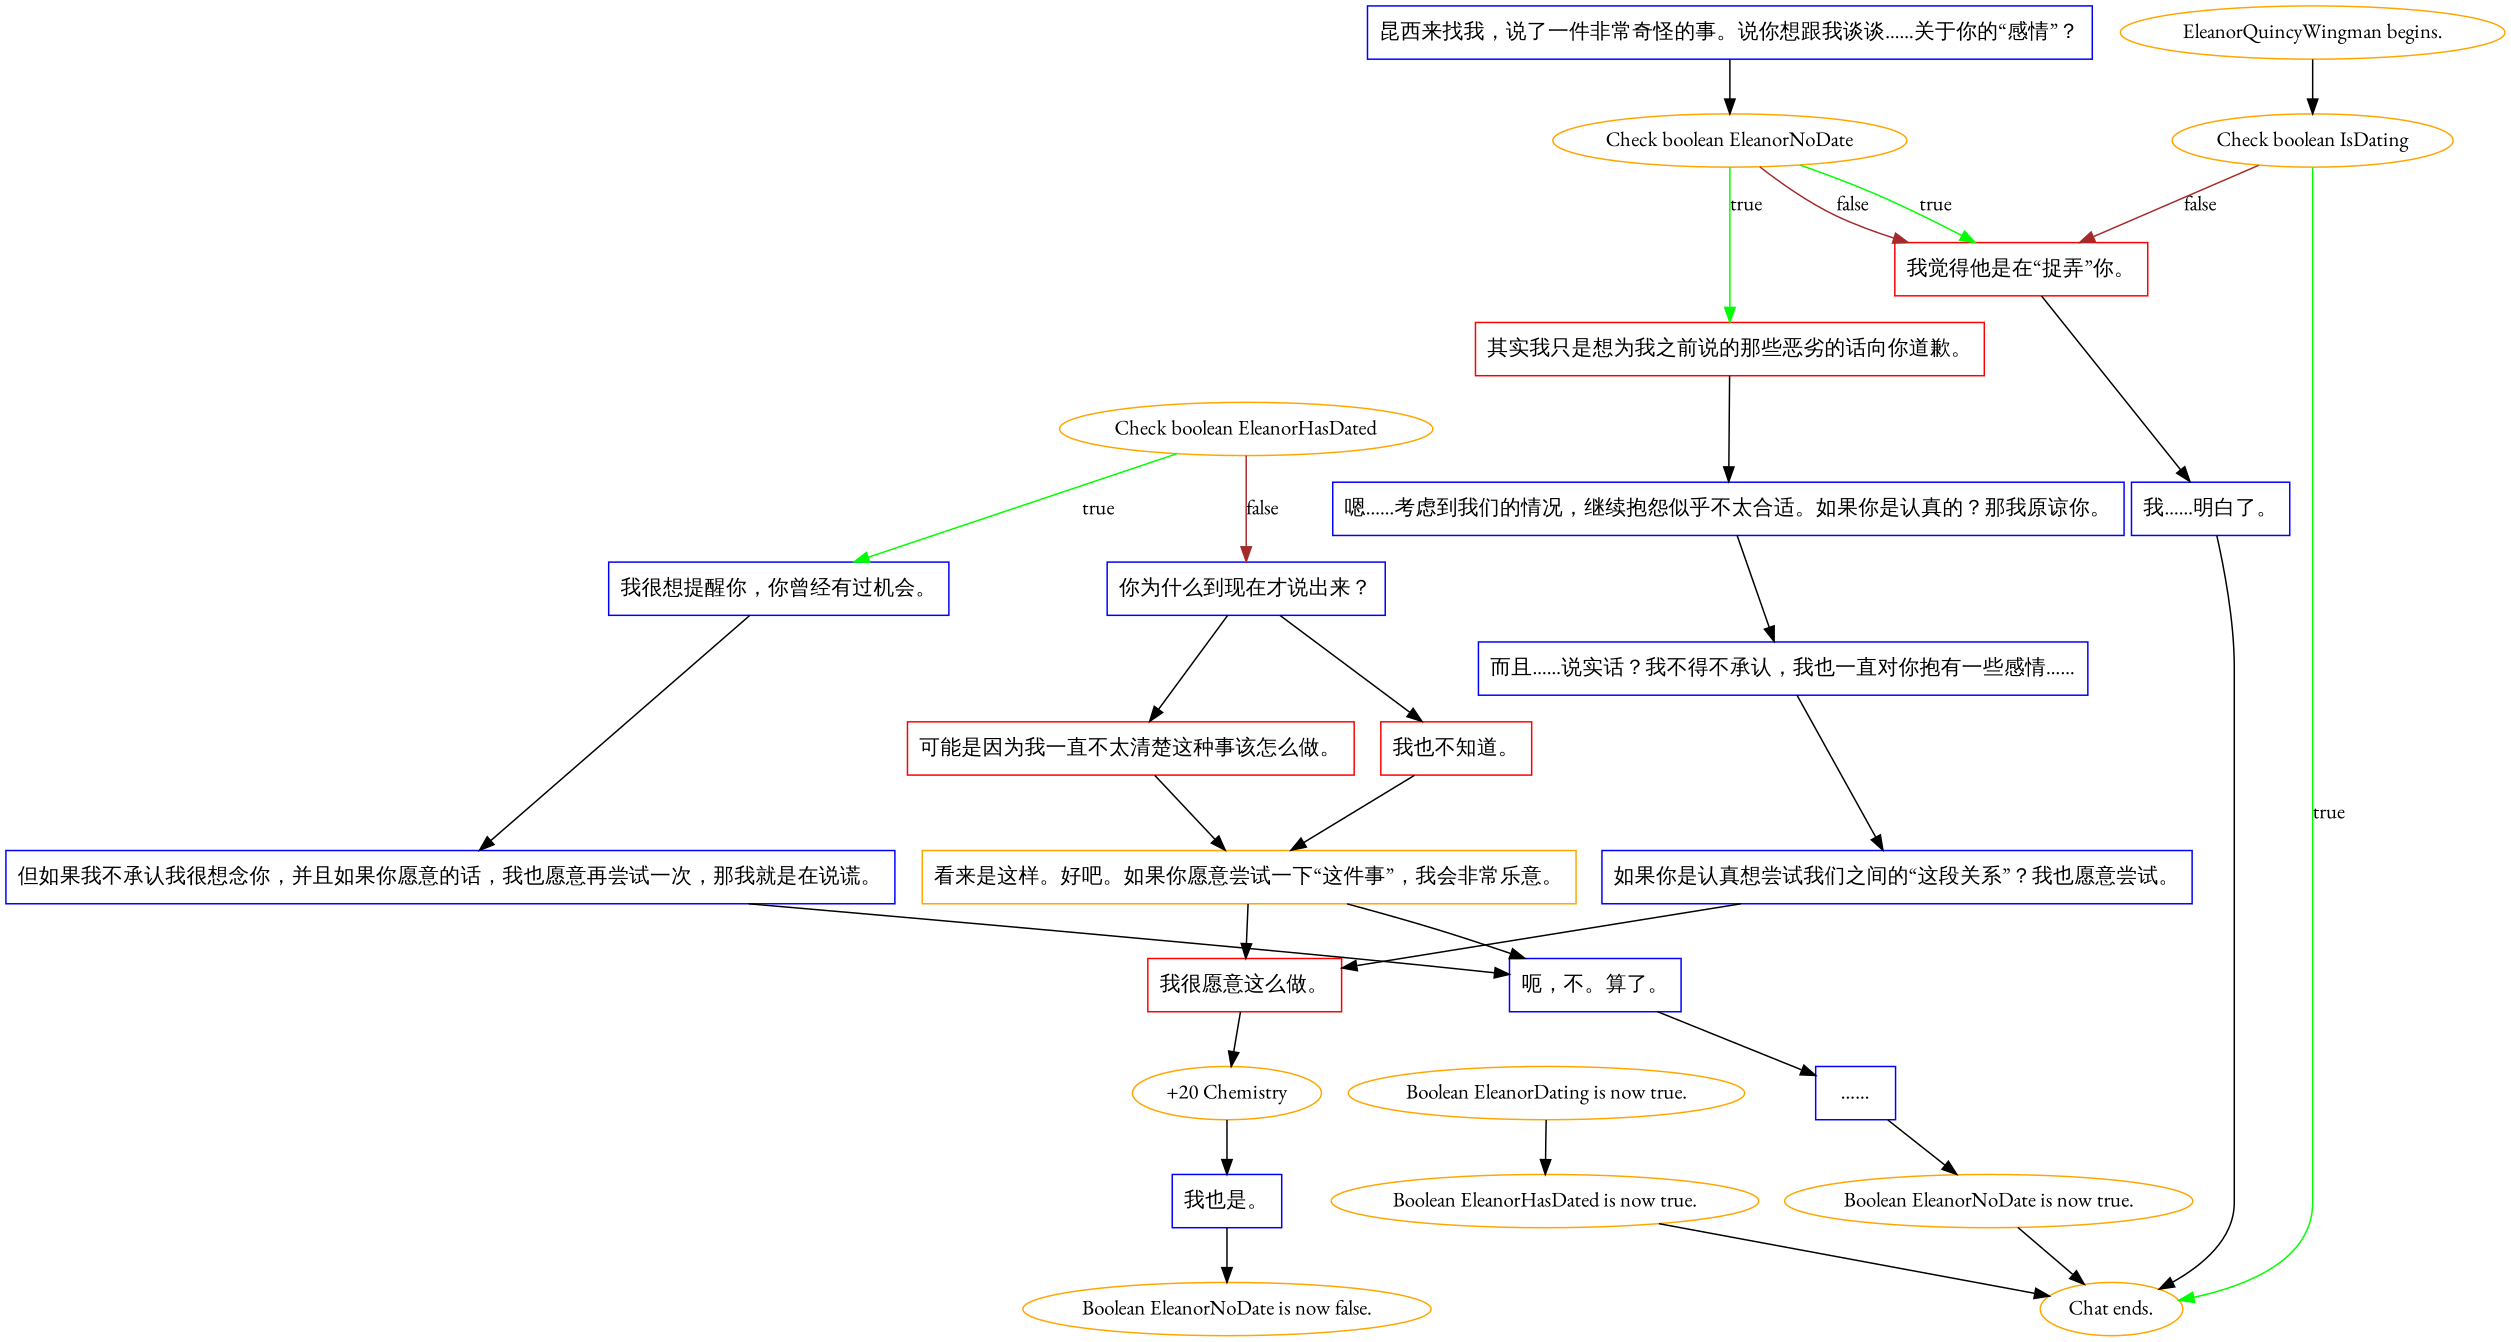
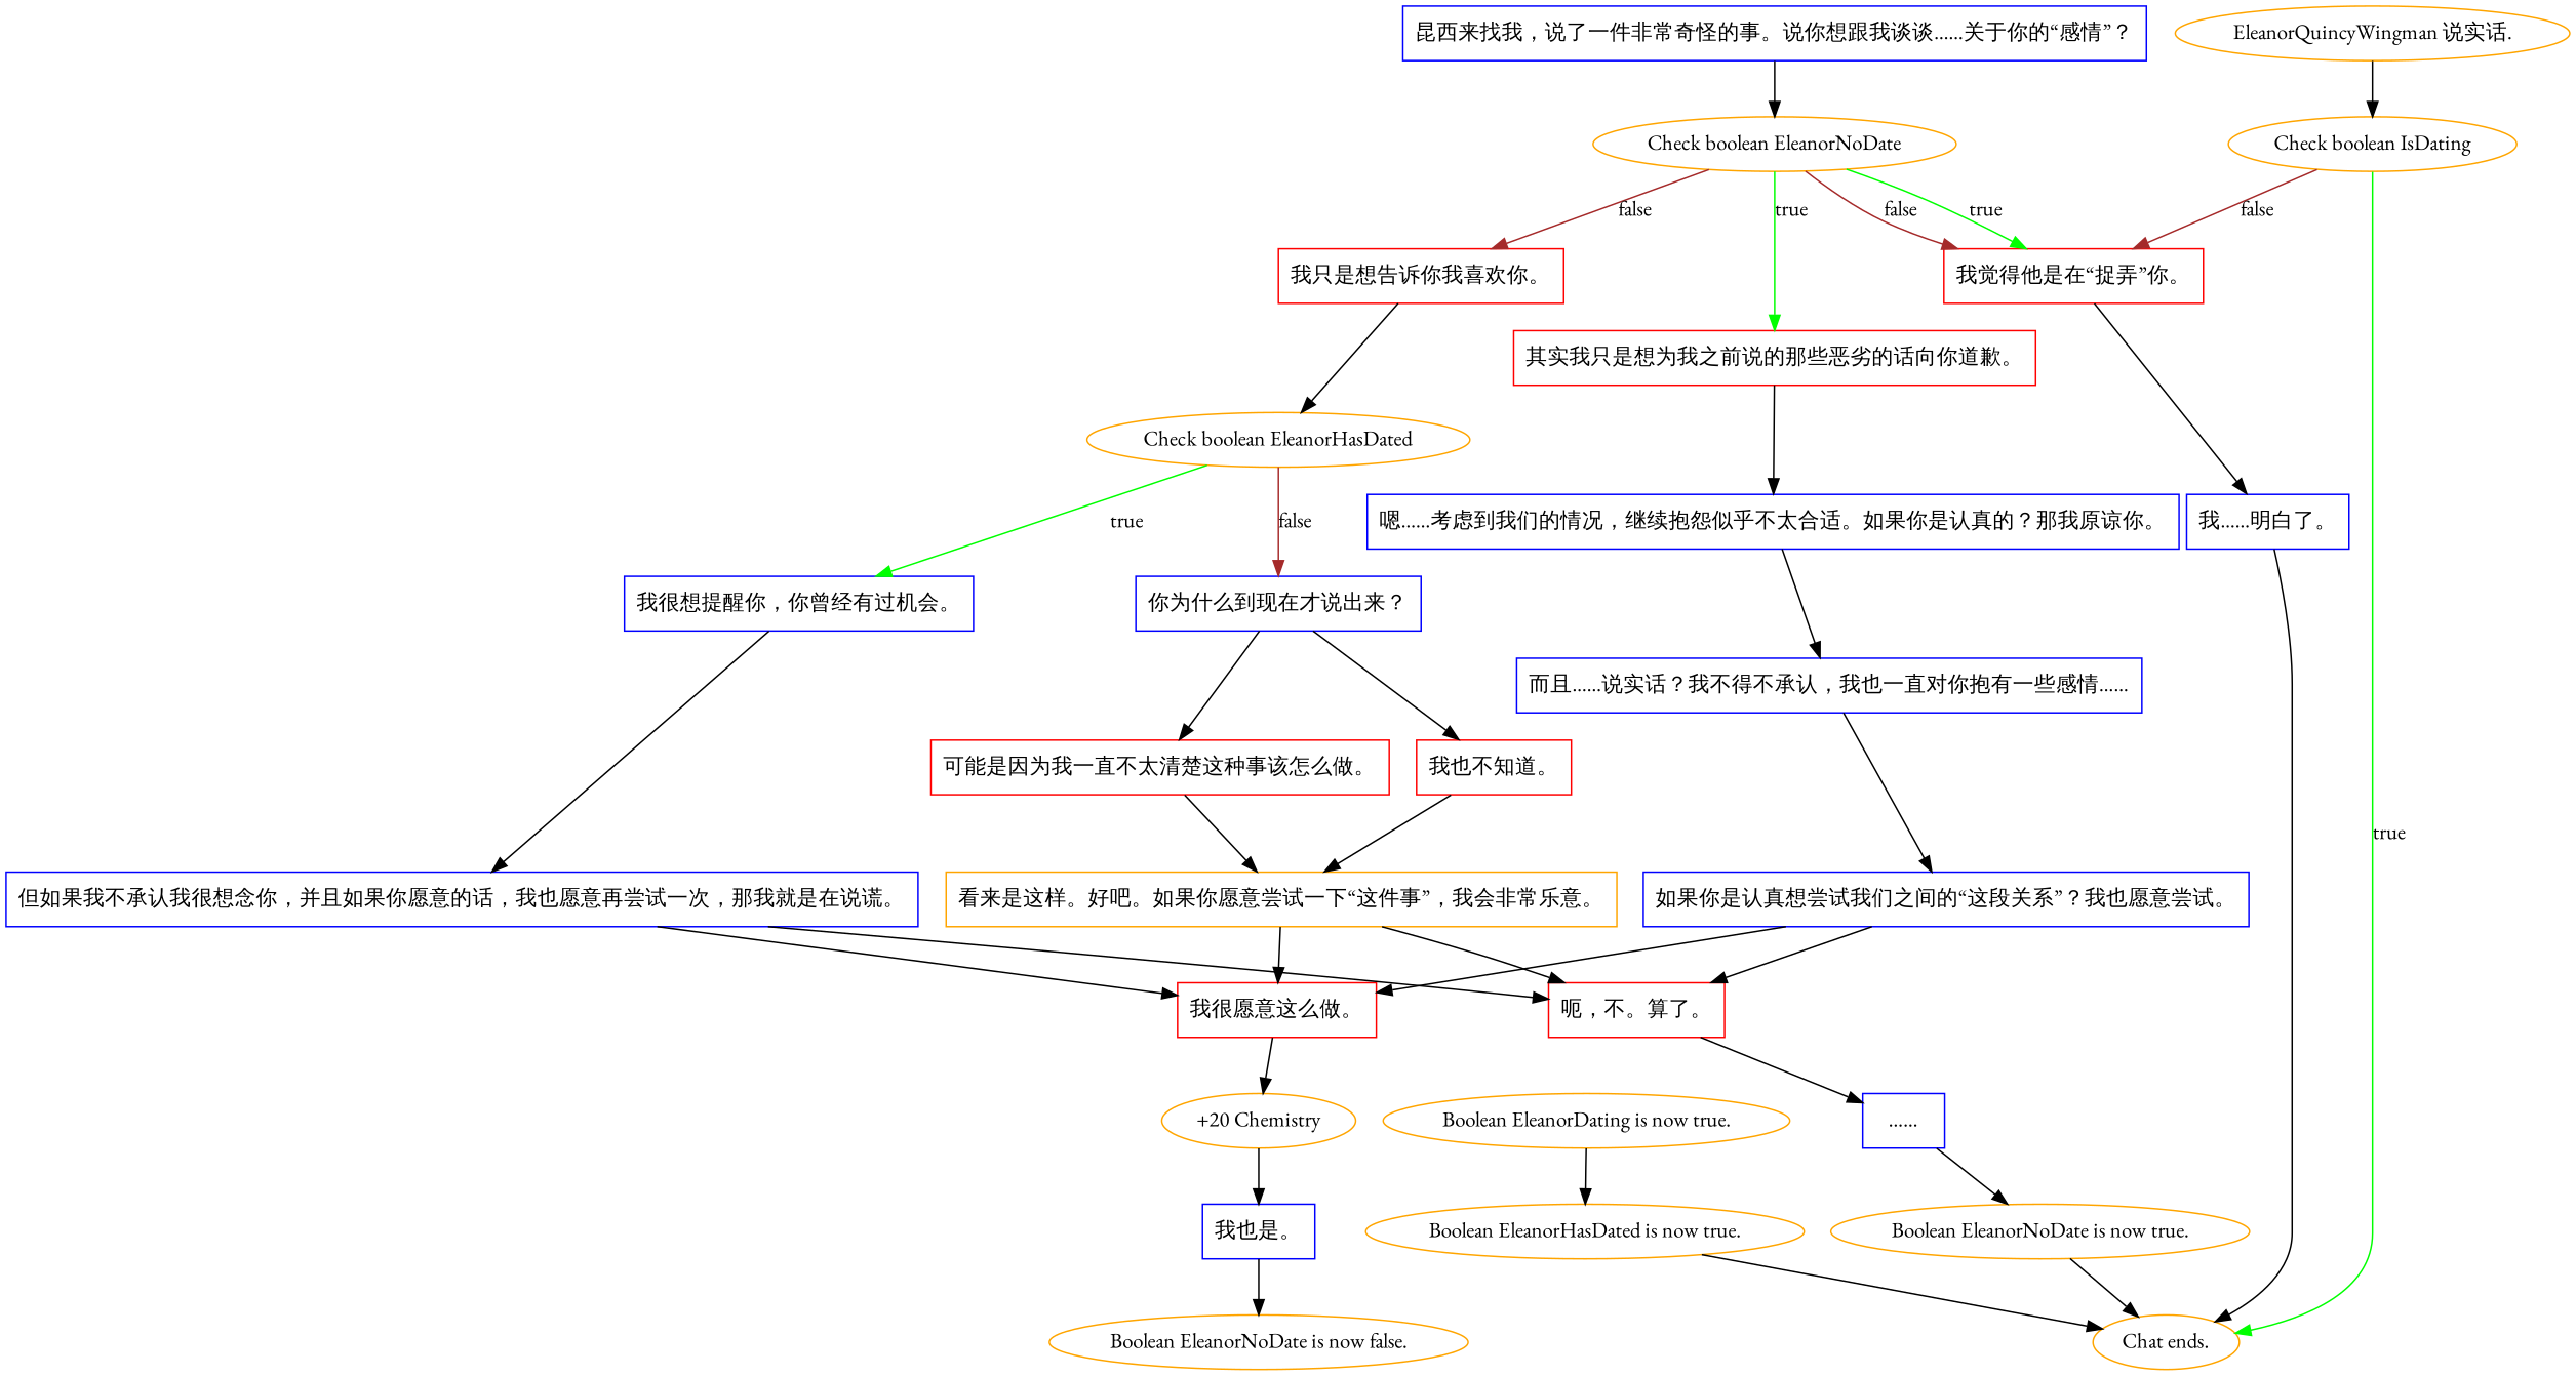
  digraph {
    fontname="EB Garamond"
    node [color=orange fontname="EB Garamond" shape=box]
    edge [fontname="EB Garamond"]
-   "EleanorQuincyWingman begins." [shape=""]
+   "EleanorQuincyWingman begins." [label="EleanorQuincyWingman 说实话." shape=""]
    n2 [label="Check boolean IsDating" shape=""]
    "Chat ends." [shape=""]
    n4 [color=red label="我觉得他是在“捉弄”你。"]
    n5 [color=blue label="昆西来找我，说了一件非常奇怪的事。说你想跟我谈谈……关于你的“感情”？"]
    n6 [label="Check boolean EleanorNoDate" shape=""]
    n7 [color=red label="其实我只是想为我之前说的那些恶劣的话向你道歉。"]
+   n8 [color=red label="我只是想告诉你我喜欢你。"]
    n9 [color=blue label="嗯……考虑到我们的情况，继续抱怨似乎不太合适。如果你是认真的？那我原谅你。"]
    n10 [color=blue label="我……明白了。"]
    n11 [label="Check boolean EleanorHasDated" shape=""]
    n12 [color=blue label="而且……说实话？我不得不承认，我也一直对你抱有一些感情……"]
    n13 [color=blue label="我很想提醒你，你曾经有过机会。"]
    n14 [color=blue label="你为什么到现在才说出来？"]
    n15 [color=blue label="如果你是认真想尝试我们之间的“这段关系”？我也愿意尝试。"]
    n16 [color=blue label="但如果我不承认我很想念你，并且如果你愿意的话，我也愿意再尝试一次，那我就是在说谎。"]
    n17 [color=red label="我也不知道。"]
    n18 [color=red label="可能是因为我一直不太清楚这种事该怎么做。"]
    n19 [color=red label="我很愿意这么做。"]
-   n20 [color=blue label="呃，不。算了。"]
+   n20 [color=red label="呃，不。算了。"]
    n21 [label="看来是这样。好吧。如果你愿意尝试一下“这件事”，我会非常乐意。"]
    n22 [label="+20 Chemistry" shape=""]
    n23 [color=blue label="……"]
    n24 [color=blue label="我也是。"]
    n25 [label="Boolean EleanorNoDate is now true." shape=""]
    n26 [label="Boolean EleanorNoDate is now false." shape=""]
    n27 [label="Boolean EleanorDating is now true." shape=""]
    n28 [label="Boolean EleanorHasDated is now true." shape=""]
    "EleanorQuincyWingman begins." -> n2
    n2 -> "Chat ends." [color=green label=true]
    n2 -> n4 [color=brown label=false]
    n4 -> n10
    n5 -> n6
    n6 -> n4 [color=green label=true]
    n6 -> n4 [color=brown label=false]
    n6 -> n7 [color=green label=true]
+   n6 -> n8 [color=brown label=false]
    n7 -> n9
+   n8 -> n11
    n9 -> n12
    n10 -> "Chat ends."
    n11 -> n13 [color=green label=true]
    n11 -> n14 [color=brown label=false]
    n12 -> n15
    n13 -> n16
    n14 -> n17
    n14 -> n18
    n15 -> n19
+   n15 -> n20
+   n16 -> n19
    n16 -> n20
    n17 -> n21
    n18 -> n21
    n19 -> n22
    n20 -> n23
    n21 -> n19
    n21 -> n20
    n22 -> n24
    n23 -> n25
    n24 -> n26
    n25 -> "Chat ends."
    n27 -> n28
    n28 -> "Chat ends."
  }
